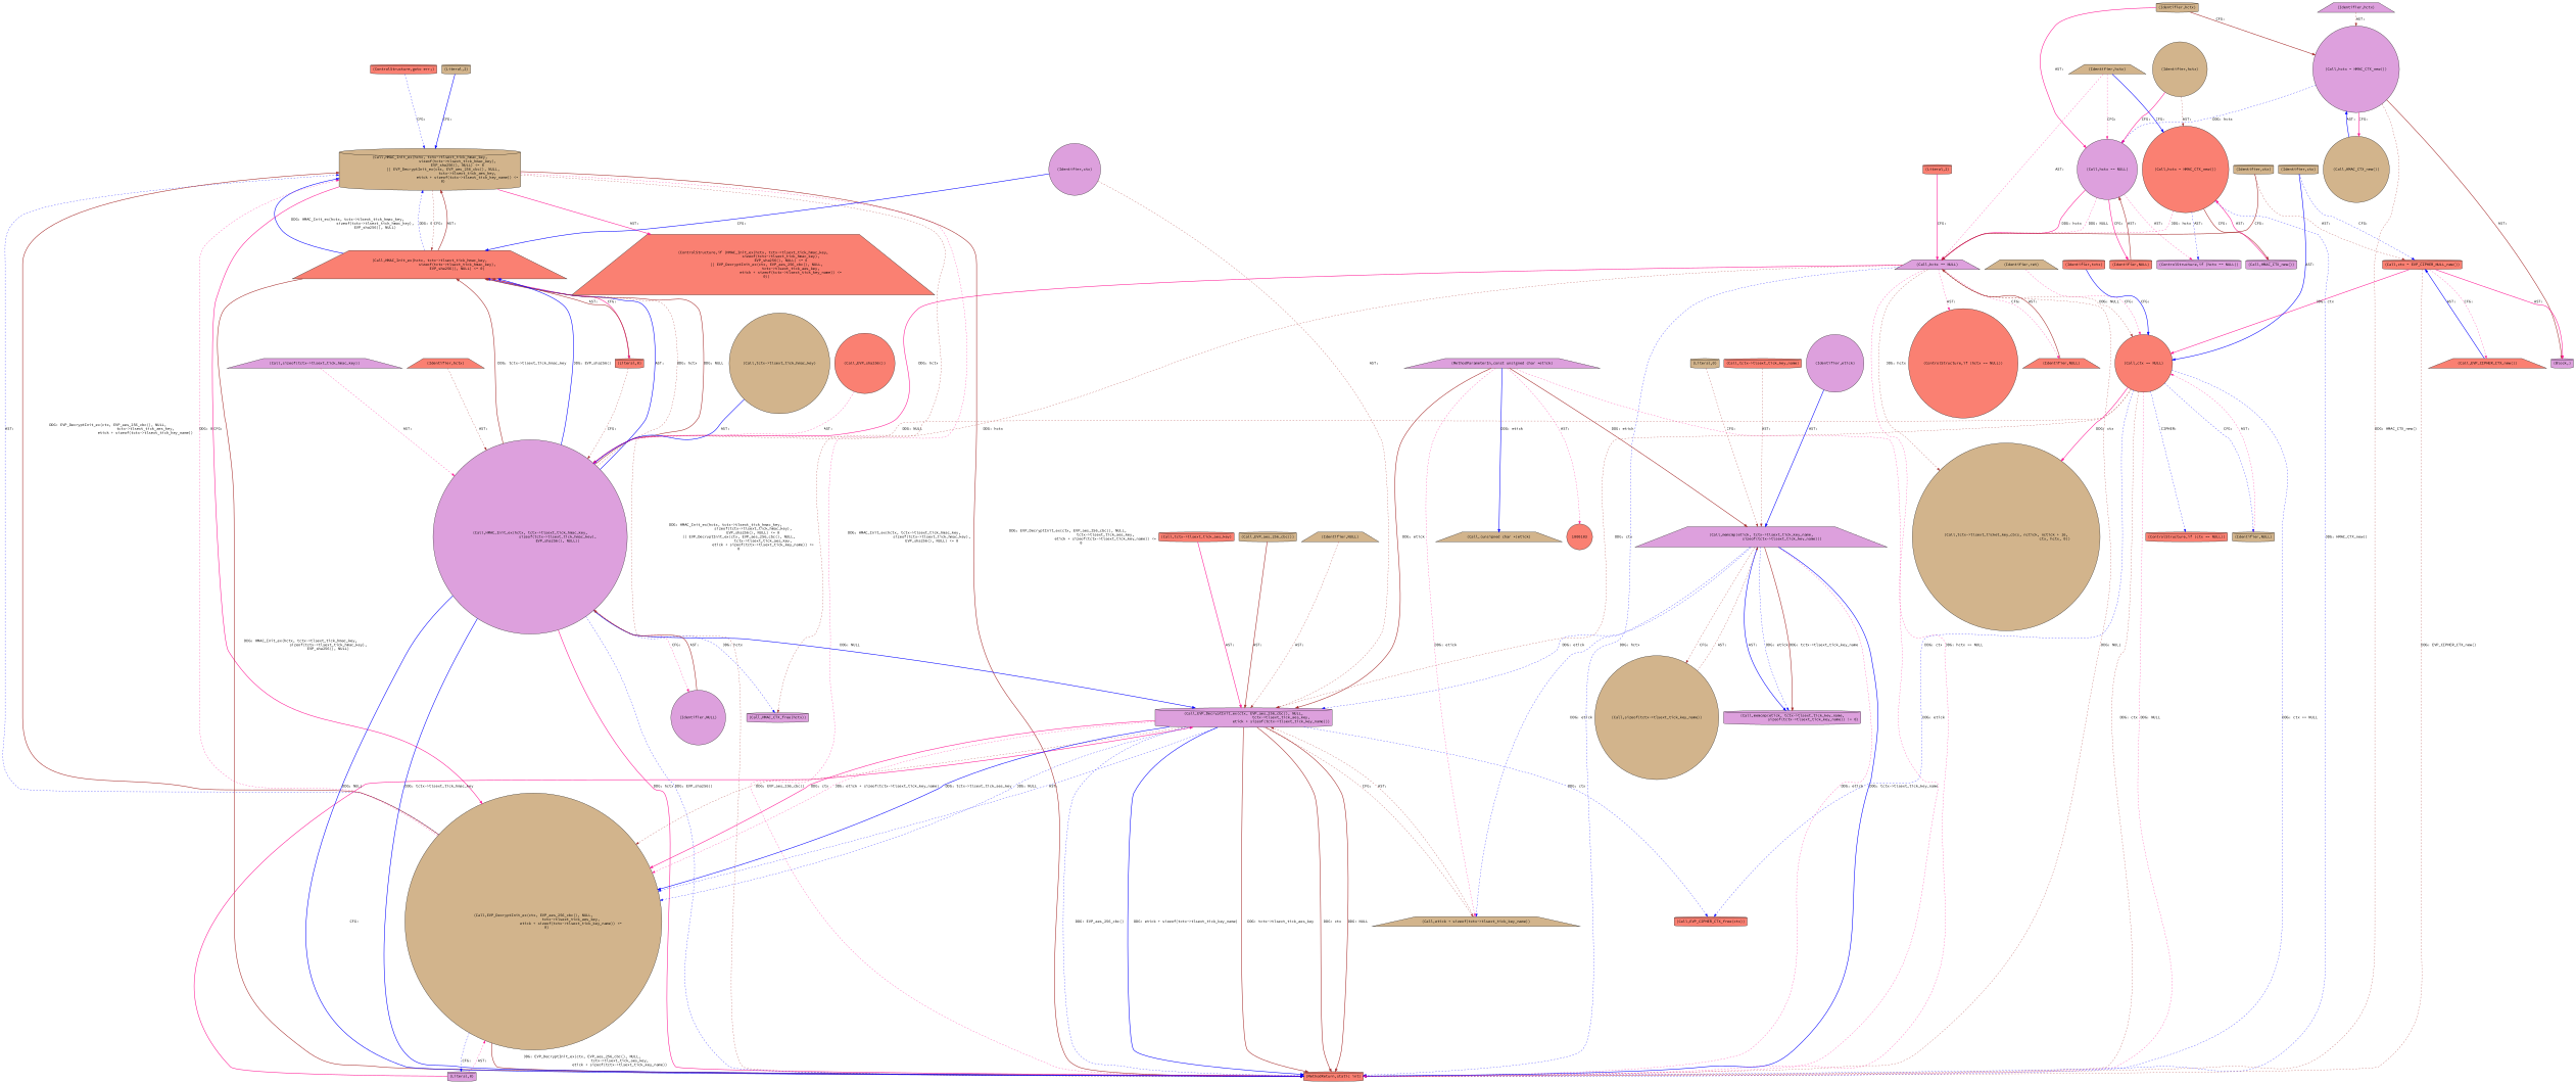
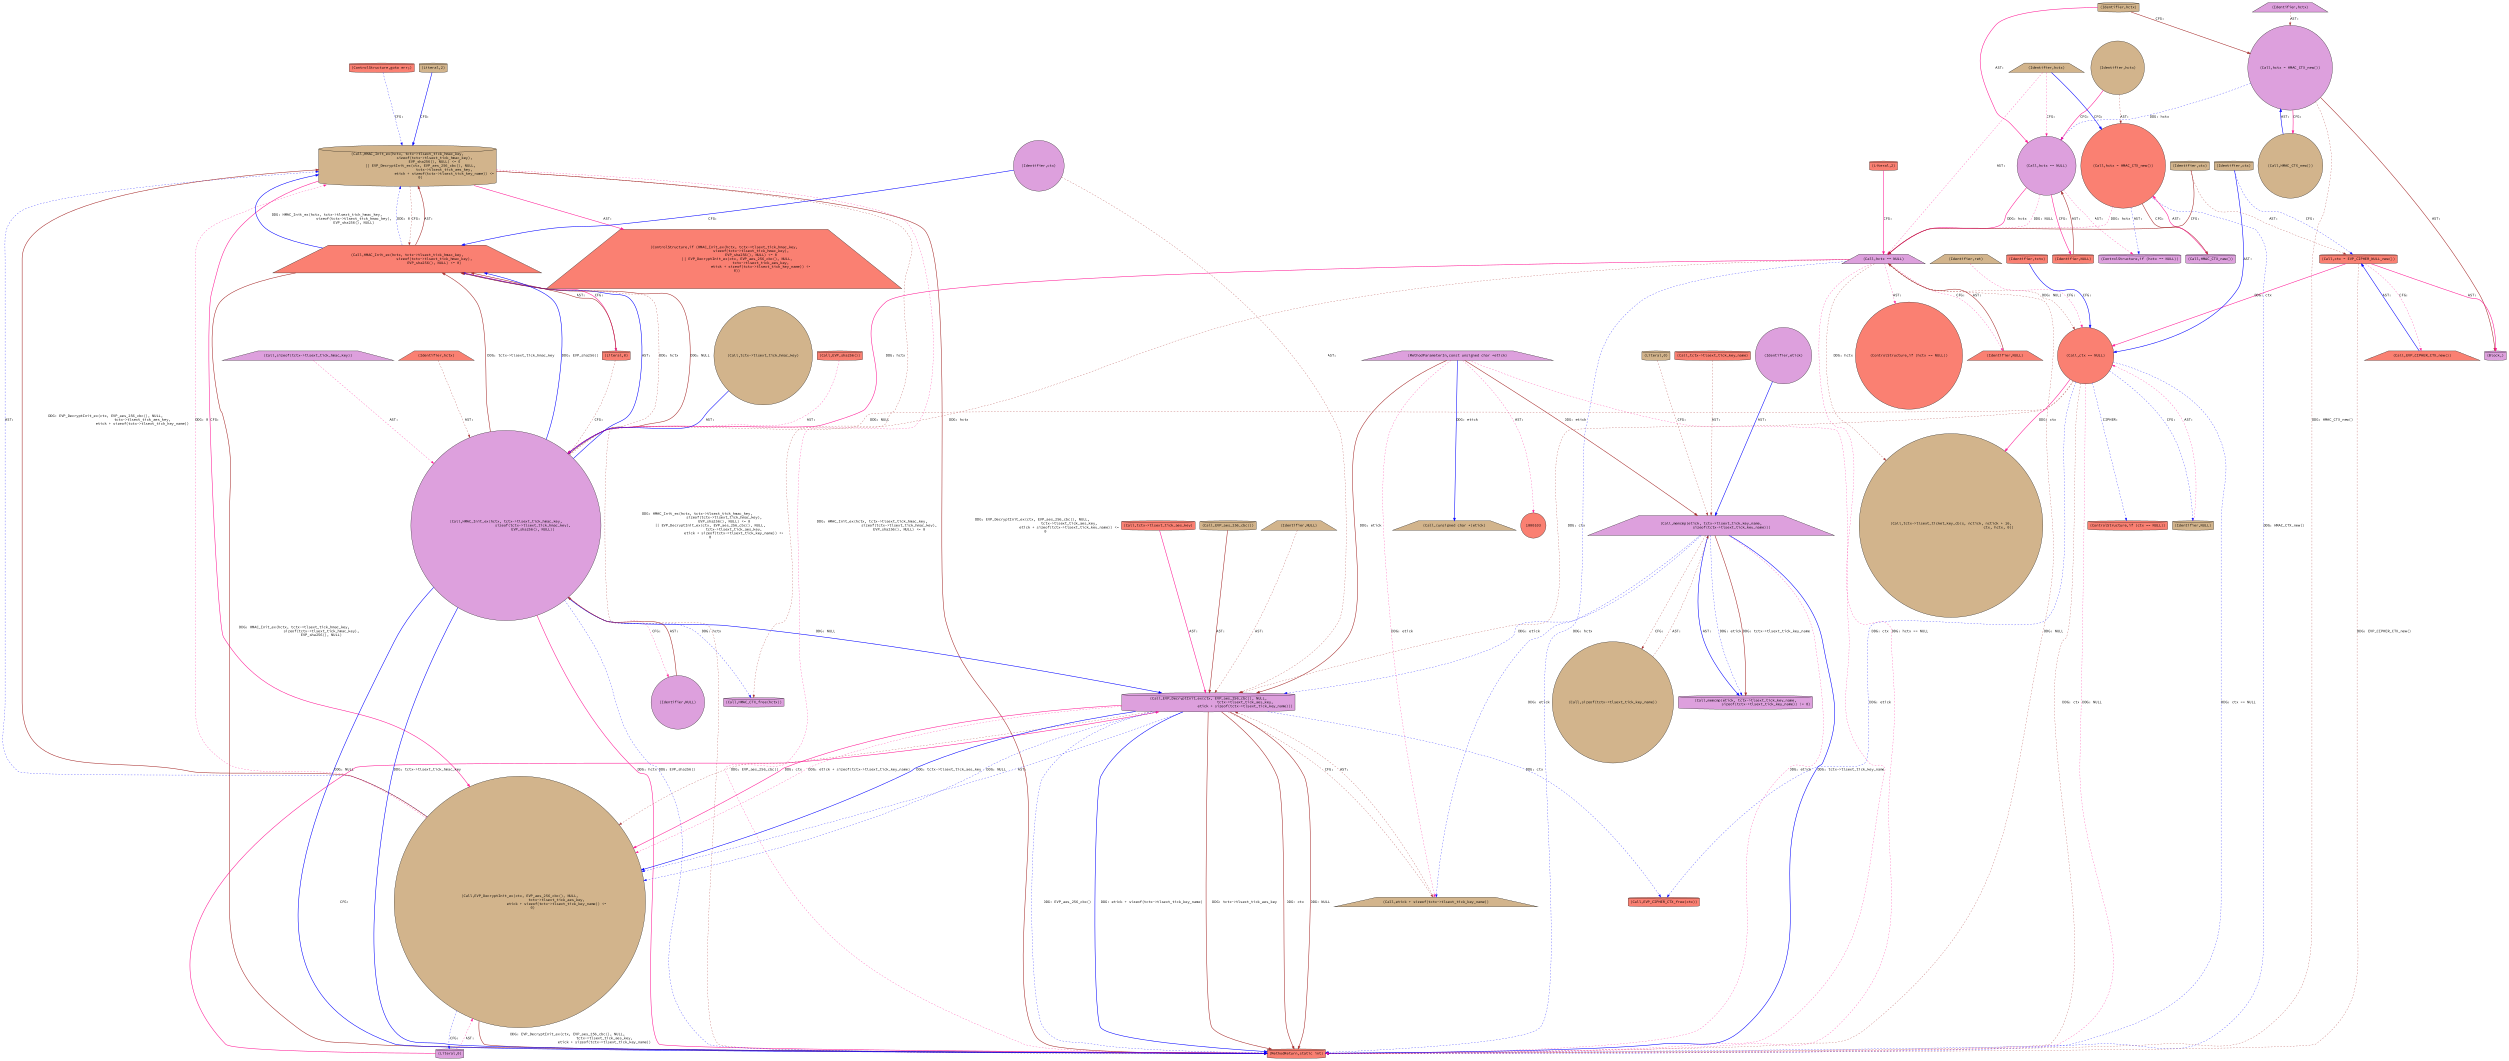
  digraph {
    fontname="Source Code Pro"
    node [fillcolor=salmon fontname="Source Code Pro" shape=cylinder style=filled]
    edge [color=brown fontname="Source Code Pro" style=dashed]
    n1 [fillcolor=tan label="(Call,HMAC_Init_ex(hctx, tctx->tlsext_tick_hmac_key,\n                         sizeof(tctx->tlsext_tick_hmac_key),\n                         EVP_sha256(), NULL) <= 0\n            || EVP_DecryptInit_ex(ctx, EVP_aes_256_cbc(), NULL,\n                                  tctx->tlsext_tick_aes_key,\n                                  etick + sizeof(tctx->tlsext_tick_key_name)) <=\n            0)"]
    n2 [label="(Call,HMAC_Init_ex(hctx, tctx->tlsext_tick_hmac_key,\n                         sizeof(tctx->tlsext_tick_hmac_key),\n                         EVP_sha256(), NULL) <= 0)" shape=trapezium]
    n3 [fillcolor=tan label="(Call,EVP_DecryptInit_ex(ctx, EVP_aes_256_cbc(), NULL,\n                                  tctx->tlsext_tick_aes_key,\n                                  etick + sizeof(tctx->tlsext_tick_key_name)) <=\n            0)" shape=circle]
    n4 [label="(ControlStructure,if (HMAC_Init_ex(hctx, tctx->tlsext_tick_hmac_key,\n                         sizeof(tctx->tlsext_tick_hmac_key),\n                         EVP_sha256(), NULL) <= 0\n            || EVP_DecryptInit_ex(ctx, EVP_aes_256_cbc(), NULL,\n                                  tctx->tlsext_tick_aes_key,\n                                  etick + sizeof(tctx->tlsext_tick_key_name)) <=\n            0))" shape=trapezium]
    n5 [label="(MethodReturn,static int)"]
    n6 [label="(Literal,0)"]
    n7 [fillcolor=plum label="(Literal,0)"]
    n8 [fillcolor=plum label="(Call,HMAC_Init_ex(hctx, tctx->tlsext_tick_hmac_key,\n                         sizeof(tctx->tlsext_tick_hmac_key),\n                         EVP_sha256(), NULL))" shape=circle]
    n9 [fillcolor=plum label="(Call,EVP_DecryptInit_ex(ctx, EVP_aes_256_cbc(), NULL,\n                                  tctx->tlsext_tick_aes_key,\n                                  etick + sizeof(tctx->tlsext_tick_key_name)))"]
    n10 [fillcolor=plum label="(Call,HMAC_CTX_free(hctx))"]
    n11 [fillcolor=plum label="(Identifier,NULL)" shape=circle]
    n12 [label="(Call,EVP_CIPHER_CTX_free(ctx))"]
    n13 [fillcolor=tan label="(Call,etick + sizeof(tctx->tlsext_tick_key_name))" shape=trapezium]
    n14 [fillcolor=plum label="(Call,hctx == NULL)" shape=trapezium]
    n15 [label="(Call,ctx == NULL)" shape=circle]
    n16 [label="(ControlStructure,if (hctx == NULL))" shape=circle]
    n17 [label="(Identifier,NULL)" shape=trapezium]
    n18 [fillcolor=tan label="(Call,tctx->tlsext_ticket_key_cb(s, nctick, nctick + 16,\n                                            ctx, hctx, 0))" shape=circle]
    n19 [label="(ControlStructure,if (ctx == NULL))"]
    n20 [fillcolor=tan label="(Identifier,NULL)"]
    n21 [fillcolor=plum label="(Call,hctx == NULL)" shape=circle]
    n22 [label="(Identifier,NULL)"]
    n23 [fillcolor=plum label="(ControlStructure,if (hctx == NULL))"]
    n24 [fillcolor=plum label="(Call,hctx = HMAC_CTX_new())" shape=circle]
    n25 [fillcolor=plum label="(Block,)"]
    n26 [fillcolor=tan label="(Call,HMAC_CTX_new())" shape=circle]
    n27 [label="(Call,hctx = HMAC_CTX_new())" shape=circle]
    n28 [fillcolor=plum label="(Call,HMAC_CTX_new())"]
    n29 [label="(Call,ctx = EVP_CIPHER_NULL_new())"]
    n30 [label="(Call,EVP_CIPHER_CTX_new())" shape=trapezium]
    n31 [fillcolor=plum label="(Call,memcmp(etick, tctx->tlsext_tick_key_name,\n                   sizeof(tctx->tlsext_tick_key_name)))" shape=trapezium]
    n32 [fillcolor=tan label="(Call,sizeof(tctx->tlsext_tick_key_name))" shape=circle]
    n33 [fillcolor=plum label="(Call,memcmp(etick, tctx->tlsext_tick_key_name,\n                   sizeof(tctx->tlsext_tick_key_name)) != 0)"]
    n34 [fillcolor=plum label="(MethodParameterIn,const unsigned char *etick)" shape=trapezium]
    n35 [fillcolor=tan label="(Call,(unsigned char *)etick)" shape=trapezium]
    1000103 [shape=circle]
    n37 [fillcolor=tan label="(Identifier,NULL)" shape=trapezium]
    n38 [fillcolor=tan label="(Identifier,hctx)"]
    n39 [fillcolor=plum label="(Identifier,ctx)" shape=circle]
    n40 [fillcolor=plum label="(Identifier,hctx)" shape=trapezium]
    n41 [fillcolor=tan label="(Identifier,hctx)" shape=circle]
    n42 [fillcolor=tan label="(Call,tctx->tlsext_tick_hmac_key)" shape=circle]
    n43 [fillcolor=tan label="(Identifier,ret)" shape=trapezium]
-   n44 [label="(Call,EVP_sha256())" shape=circle]
+   n44 [label="(Call,EVP_sha256())"]
    n45 [fillcolor=tan label="(Literal,2)"]
    n46 [fillcolor=plum label="(Identifier,etick)" shape=circle]
    n47 [fillcolor=tan label="(Identifier,ctx)"]
    n48 [fillcolor=tan label="(Identifier,hctx)" shape=trapezium]
    n49 [fillcolor=plum label="(Call,sizeof(tctx->tlsext_tick_hmac_key))" shape=trapezium]
    n50 [fillcolor=tan label="(Literal,0)"]
    n51 [label="(Call,tctx->tlsext_tick_key_name)"]
    n52 [label="(ControlStructure,goto err;)"]
    n53 [label="(Identifier,hctx)" shape=trapezium]
    n54 [label="(Call,tctx->tlsext_tick_aes_key)"]
    n55 [fillcolor=tan label="(Identifier,ctx)"]
    n56 [label="(Identifier,tctx)"]
    n57 [fillcolor=tan label="(Call,EVP_aes_256_cbc())"]
    n58 [label="(Literal,2)"]
    n1 -> n2 [label="CFG: "]
    n1 -> n3 [color=deeppink label="CFG: " style=bold]
    n1 -> n4 [color=deeppink label="AST: " style=bold]
    n1 -> n5 [label="DDG: HMAC_Init_ex(hctx, tctx->tlsext_tick_hmac_key,\n                         sizeof(tctx->tlsext_tick_hmac_key),\n                         EVP_sha256(), NULL) <= 0\n            || EVP_DecryptInit_ex(ctx, EVP_aes_256_cbc(), NULL,\n                                  tctx->tlsext_tick_aes_key,\n                                  etick + sizeof(tctx->tlsext_tick_key_name)) <=\n            0"]
    n1 -> n5 [color=deeppink label="DDG: HMAC_Init_ex(hctx, tctx->tlsext_tick_hmac_key,\n                         sizeof(tctx->tlsext_tick_hmac_key),\n                         EVP_sha256(), NULL) <= 0"]
    n1 -> n5 [label="DDG: EVP_DecryptInit_ex(ctx, EVP_aes_256_cbc(), NULL,\n                                  tctx->tlsext_tick_aes_key,\n                                  etick + sizeof(tctx->tlsext_tick_key_name)) <=\n            0" style=bold]
    n2 -> n1 [label="AST: " style=bold]
    n2 -> n1 [color=blue label="DDG: HMAC_Init_ex(hctx, tctx->tlsext_tick_hmac_key,\n                         sizeof(tctx->tlsext_tick_hmac_key),\n                         EVP_sha256(), NULL)" style=bold]
    n2 -> n1 [color=blue label="DDG: 0"]
    n2 -> n5 [label="DDG: HMAC_Init_ex(hctx, tctx->tlsext_tick_hmac_key,\n                         sizeof(tctx->tlsext_tick_hmac_key),\n                         EVP_sha256(), NULL)" style=bold]
    n2 -> n6 [color=deeppink label="CFG: " style=bold]
    n3 -> n1 [color=blue label="AST: "]
    n3 -> n1 [label="DDG: EVP_DecryptInit_ex(ctx, EVP_aes_256_cbc(), NULL,\n                                  tctx->tlsext_tick_aes_key,\n                                  etick + sizeof(tctx->tlsext_tick_key_name))" style=bold]
    n3 -> n1 [color=deeppink label="DDG: 0"]
    n3 -> n5 [label="DDG: EVP_DecryptInit_ex(ctx, EVP_aes_256_cbc(), NULL,\n                                  tctx->tlsext_tick_aes_key,\n                                  etick + sizeof(tctx->tlsext_tick_key_name))" style=bold]
    n3 -> n7 [color=blue label="CFG: "]
    n6 -> n2 [label="AST: " style=bold]
    n6 -> n8 [label="CFG: "]
    n7 -> n3 [color=deeppink label="AST: "]
    n7 -> n9 [color=deeppink label="CFG: " style=bold]
    n8 -> n2 [color=blue label="AST: " style=bold]
    n8 -> n2 [label="DDG: hctx"]
    n8 -> n2 [label="DDG: NULL" style=bold]
    n8 -> n2 [label="DDG: tctx->tlsext_tick_hmac_key" style=bold]
    n8 -> n2 [color=blue label="DDG: EVP_sha256()" style=bold]
    n8 -> n5 [color=blue label="DDG: tctx->tlsext_tick_hmac_key" style=bold]
    n8 -> n5 [color=deeppink label="DDG: hctx" style=bold]
    n8 -> n5 [color=blue label="DDG: EVP_sha256()"]
    n8 -> n5 [color=blue label="DDG: NULL" style=bold]
    n8 -> n9 [color=blue label="DDG: NULL" style=bold]
    n8 -> n10 [color=blue label="DDG: hctx"]
    n8 -> n11 [color=deeppink label="CFG: "]
    n9 -> n3 [color=blue label="AST: "]
    n9 -> n3 [label="DDG: EVP_aes_256_cbc()"]
    n9 -> n3 [color=deeppink label="DDG: ctx" style=bold]
    n9 -> n3 [color=deeppink label="DDG: etick + sizeof(tctx->tlsext_tick_key_name)"]
    n9 -> n3 [color=blue label="DDG: tctx->tlsext_tick_aes_key" style=bold]
    n9 -> n3 [color=blue label="DDG: NULL"]
    n9 -> n5 [color=blue label="DDG: EVP_aes_256_cbc()"]
    n9 -> n5 [color=blue label="DDG: etick + sizeof(tctx->tlsext_tick_key_name)" style=bold]
    n9 -> n5 [label="DDG: tctx->tlsext_tick_aes_key" style=bold]
    n9 -> n5 [label="DDG: ctx" style=bold]
    n9 -> n5 [label="DDG: NULL" style=bold]
    n9 -> n12 [color=blue label="DDG: ctx"]
    n9 -> n13 [label="CFG: "]
    n11 -> n8 [label="AST: " style=bold]
    n13 -> n9 [label="AST: "]
    n14 -> n5 [color=blue label="DDG: hctx"]
    n14 -> n5 [color=deeppink label="DDG: hctx == NULL"]
    n14 -> n5 [label="DDG: NULL"]
    n14 -> n8 [color=deeppink label="DDG: hctx" style=bold]
    n14 -> n10 [label="DDG: hctx"]
    n14 -> n15 [label="DDG: NULL"]
    n14 -> n16 [color=deeppink label="AST: "]
    n14 -> n17 [color=deeppink label="CFG: "]
    n14 -> n18 [label="DDG: hctx"]
    n15 -> n5 [label="DDG: ctx"]
    n15 -> n5 [color=deeppink label="DDG: NULL"]
    n15 -> n5 [color=blue label="DDG: ctx == NULL"]
    n15 -> n8 [label="DDG: NULL"]
    n15 -> n9 [label="DDG: ctx"]
    n15 -> n12 [color=blue label="DDG: ctx"]
    n15 -> n18 [color=deeppink label="DDG: ctx" style=bold]
    n15 -> n19 [color=blue label="CIPHER: "]
    n15 -> n20 [color=blue label="CFG: "]
    n17 -> n14 [label="AST: " style=bold]
    n20 -> n15 [color=deeppink label="AST: "]
    n21 -> n14 [color=deeppink label="DDG: hctx" style=bold]
    n21 -> n14 [color=deeppink label="DDG: NULL"]
    n21 -> n22 [color=deeppink label="CFG: " style=bold]
    n21 -> n23 [color=deeppink label="AST: "]
    n22 -> n21 [label="AST: " style=bold]
    n24 -> n5 [label="DDG: HMAC_CTX_new()"]
    n24 -> n21 [color=blue label="DDG: hctx"]
    n24 -> n25 [label="AST: " style=bold]
    n24 -> n26 [color=deeppink label="CFG: " style=bold]
    n26 -> n24 [color=blue label="AST: " style=bold]
    n27 -> n5 [color=blue label="DDG: HMAC_CTX_new()"]
    n27 -> n14 [color=deeppink label="DDG: hctx"]
    n27 -> n23 [color=blue label="AST: "]
    n27 -> n28 [label="CFG: " style=bold]
    n28 -> n27 [color=deeppink label="AST: " style=bold]
    n29 -> n5 [label="DDG: EVP_CIPHER_CTX_new()"]
    n29 -> n15 [color=deeppink label="DDG: ctx" style=bold]
    n29 -> n25 [color=deeppink label="AST: " style=bold]
    n29 -> n30 [color=deeppink label="CFG: "]
    n30 -> n29 [color=blue label="AST: " style=bold]
    n31 -> n5 [color=deeppink label="DDG: etick"]
    n31 -> n5 [color=blue label="DDG: tctx->tlsext_tick_key_name" style=bold]
    n31 -> n9 [color=blue label="DDG: etick"]
    n31 -> n13 [color=blue label="DDG: etick"]
    n31 -> n32 [label="CFG: "]
    n31 -> n33 [color=blue label="AST: " style=bold]
    n31 -> n33 [color=blue label="DDG: etick"]
    n31 -> n33 [label="DDG: tctx->tlsext_tick_key_name" style=bold]
    n32 -> n31 [label="AST: "]
    n34 -> n5 [color=deeppink label="DDG: etick"]
    n34 -> n9 [label="DDG: etick" style=bold]
    n34 -> n13 [color=deeppink label="DDG: etick"]
    n34 -> n31 [label="DDG: etick" style=bold]
    n34 -> n35 [color=blue label="DDG: etick" style=bold]
    n34 -> 1000103 [color=deeppink label="AST: "]
    n37 -> n9 [label="AST: "]
    n38 -> n21 [color=deeppink label="AST: " style=bold]
    n38 -> n24 [label="CFG: " style=bold]
    n39 -> n2 [color=blue label="CFG: " style=bold]
    n39 -> n9 [label="AST: "]
    n40 -> n24 [label="AST: "]
    n41 -> n21 [color=deeppink label="CFG: " style=bold]
    n41 -> n27 [label="AST: "]
    n42 -> n8 [color=blue label="AST: " style=bold]
    n43 -> n15 [color=deeppink label="CFG: "]
    n44 -> n8 [color=deeppink label="AST: "]
    n45 -> n1 [color=blue label="CFG: " style=bold]
    n46 -> n31 [color=blue label="AST: " style=bold]
    n47 -> n15 [color=blue label="AST: " style=bold]
    n47 -> n29 [color=blue label="CFG: "]
    n48 -> n14 [color=deeppink label="AST: "]
    n48 -> n21 [color=deeppink label="CFG: "]
    n48 -> n27 [color=blue label="CFG: " style=bold]
    n49 -> n8 [color=deeppink label="AST: "]
    n50 -> n31 [label="CFG: "]
    n51 -> n31 [label="AST: "]
    n52 -> n1 [color=blue label="CFG: "]
    n53 -> n8 [label="AST: "]
    n54 -> n9 [color=deeppink label="AST: " style=bold]
    n55 -> n14 [label="CFG: " style=bold]
    n55 -> n29 [label="AST: "]
    n56 -> n15 [color=blue label="CFG: " style=bold]
    n57 -> n9 [label="AST: " style=bold]
    n58 -> n14 [color=deeppink label="CFG: " style=bold]
  }
